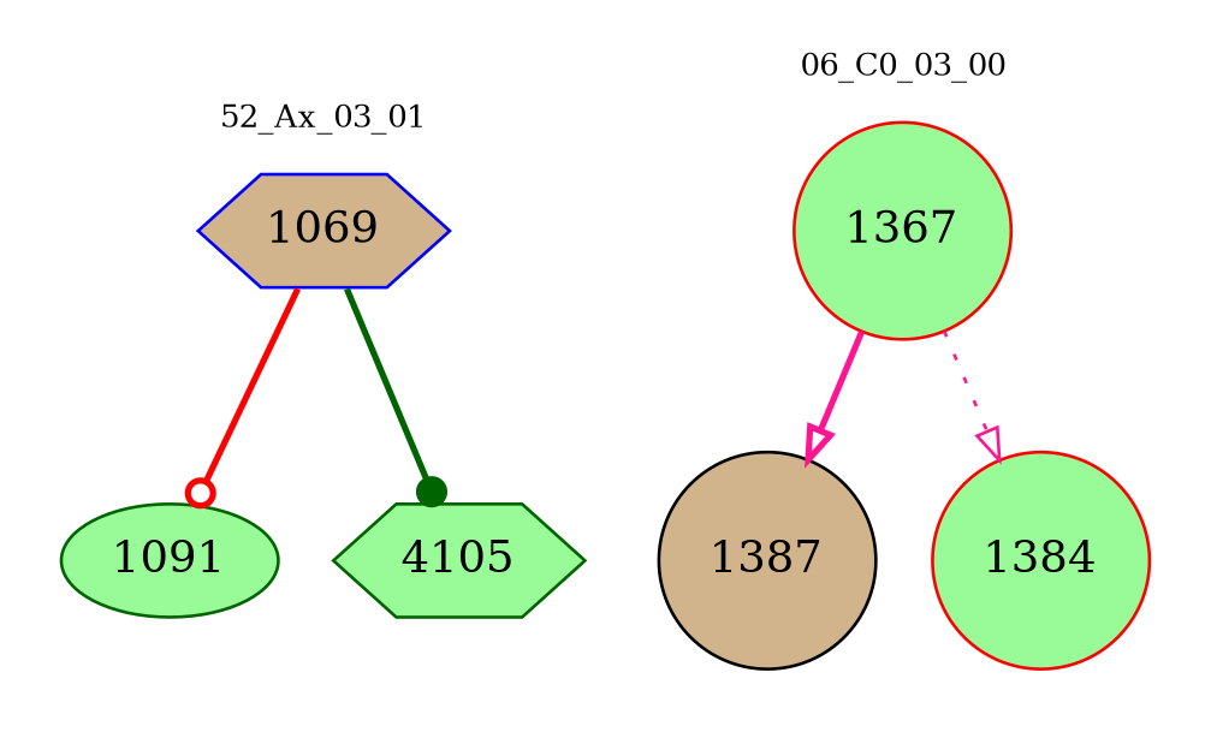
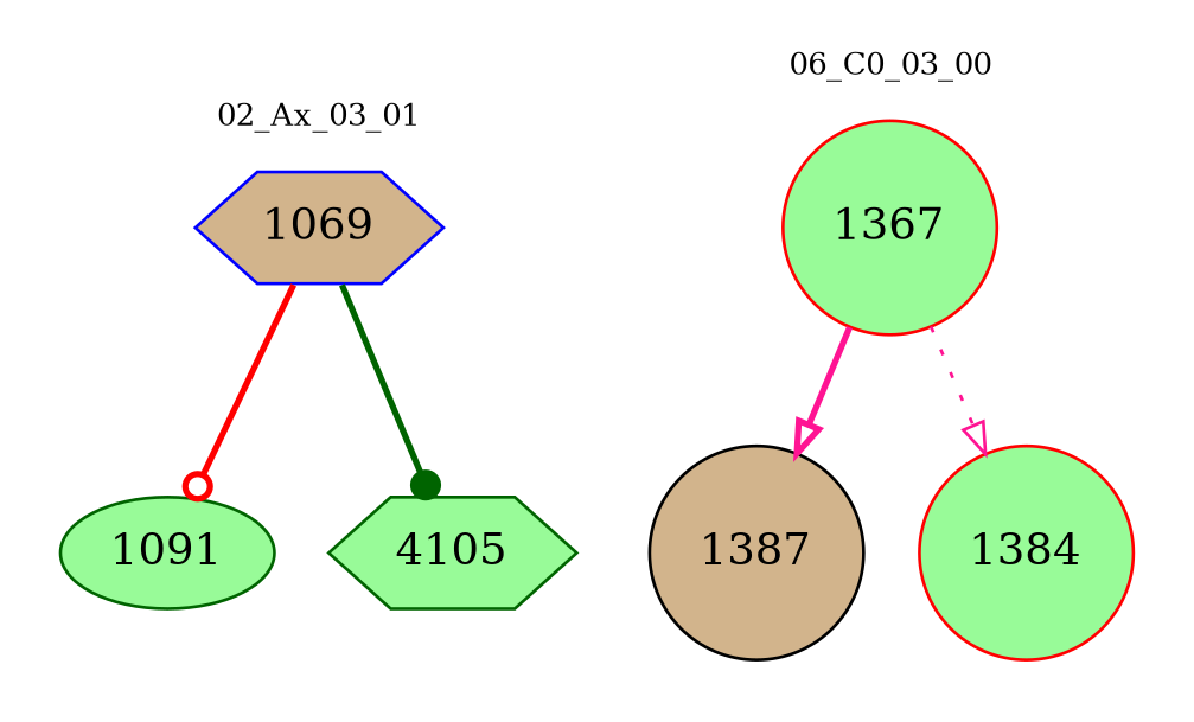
  digraph {
    node [color=darkgreen fillcolor=palegreen shape=circle style=filled]
    edge [arrowhead=onormal color=deeppink style=bold]
    n1 [color=blue fillcolor=tan label=1069 shape=hexagon]
    n2 [label=1091 shape=ellipse]
    n3 [label=4105 shape=hexagon]
    n4 [color=red label=1367]
    n5 [color=black fillcolor=tan label=1387]
    n6 [color=red label=1384]
    subgraph cluster_1 {
      color=white
      fontsize=10
-     label="52_Ax_03_01"
+     label="02_Ax_03_01"
      n1
      n2
      n3
    }
    subgraph cluster_2 {
      color=white
      fontsize=10
      label="06_C0_03_00"
      n4
      n5
      n6
    }
    n1 -> n2 [arrowhead=odot color=red]
    n1 -> n3 [arrowhead=dot color=darkgreen]
    n4 -> n5
    n4 -> n6 [style=dotted]
  }
